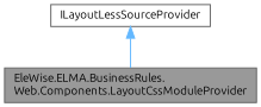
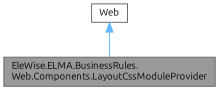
  digraph {
    fontname=Ubuntu
    node [color=gray40 fontname=Ubuntu fontsize=10 shape=box style=filled]
    n1 [fillcolor=grey60 fontcolor=black height=0.2 label="EleWise.ELMA.BusinessRules.\lWeb.Components.LayoutCssModuleProvider" width=0.4]
-   n2 [fillcolor=white height=0.2 label=ILayoutLessSourceProvider width=0.4]
+   n2 [fillcolor=white height=0.2 label=Web width=0.4]
    n2 -> n1 [color=steelblue1 dir=back fontname=Ubuntu fontsize=10 labelfontname=Helvetica labelfontsize=10 style=solid]
  }
